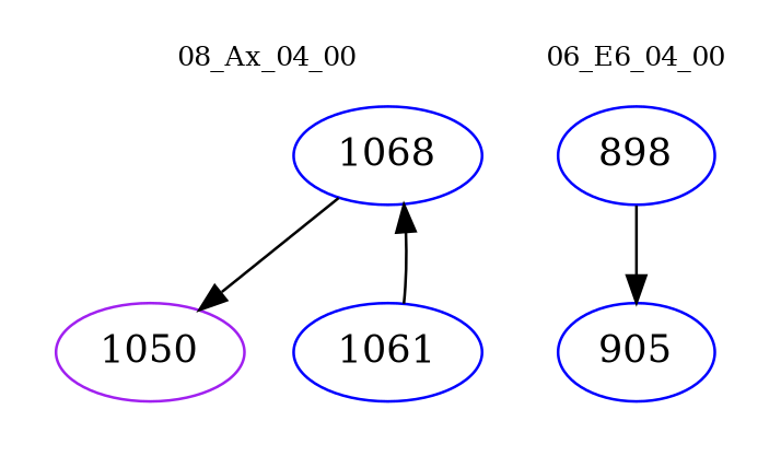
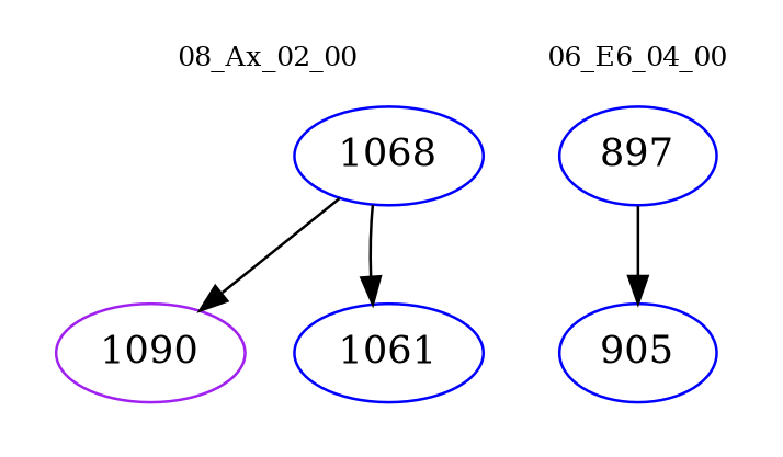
  digraph {
    node [color=blue]
    edge [color=black]
    n1 [label=1068]
-   n2 [color=purple label=1050]
+   n2 [color=purple label=1090]
    n3 [label=1061]
-   n4 [label=898]
+   n4 [label=897]
    n5 [label=905]
    subgraph cluster_1 {
      color=white
      fontsize=10
-     label="08_Ax_04_00"
+     label="08_Ax_02_00"
      n1
      n2
      n3
    }
    subgraph cluster_2 {
      color=white
      fontsize=10
      label="06_E6_04_00"
      n4
      n5
    }
    n1 -> n2
-   n3 -> n1
+   n1 -> n3
    n4 -> n5
  }
